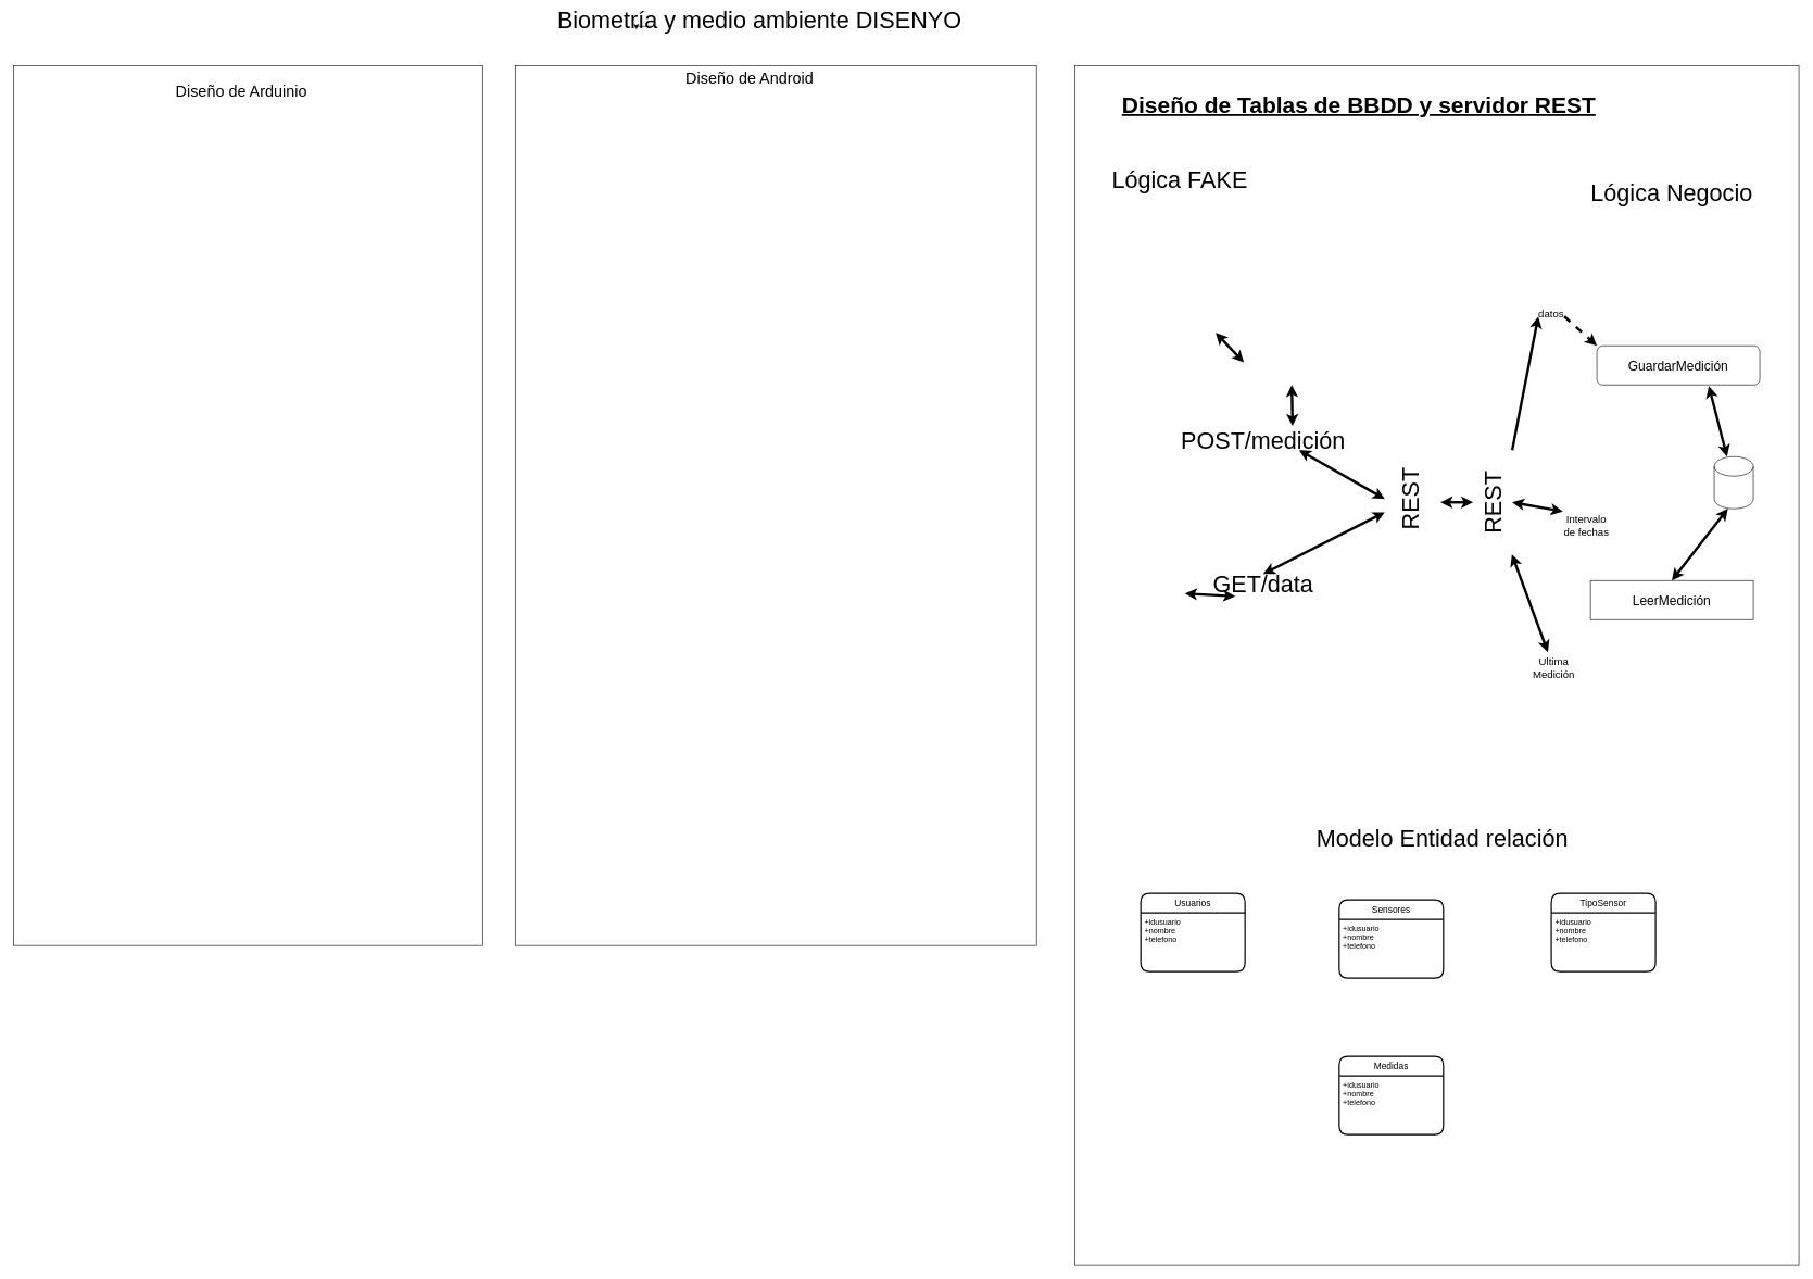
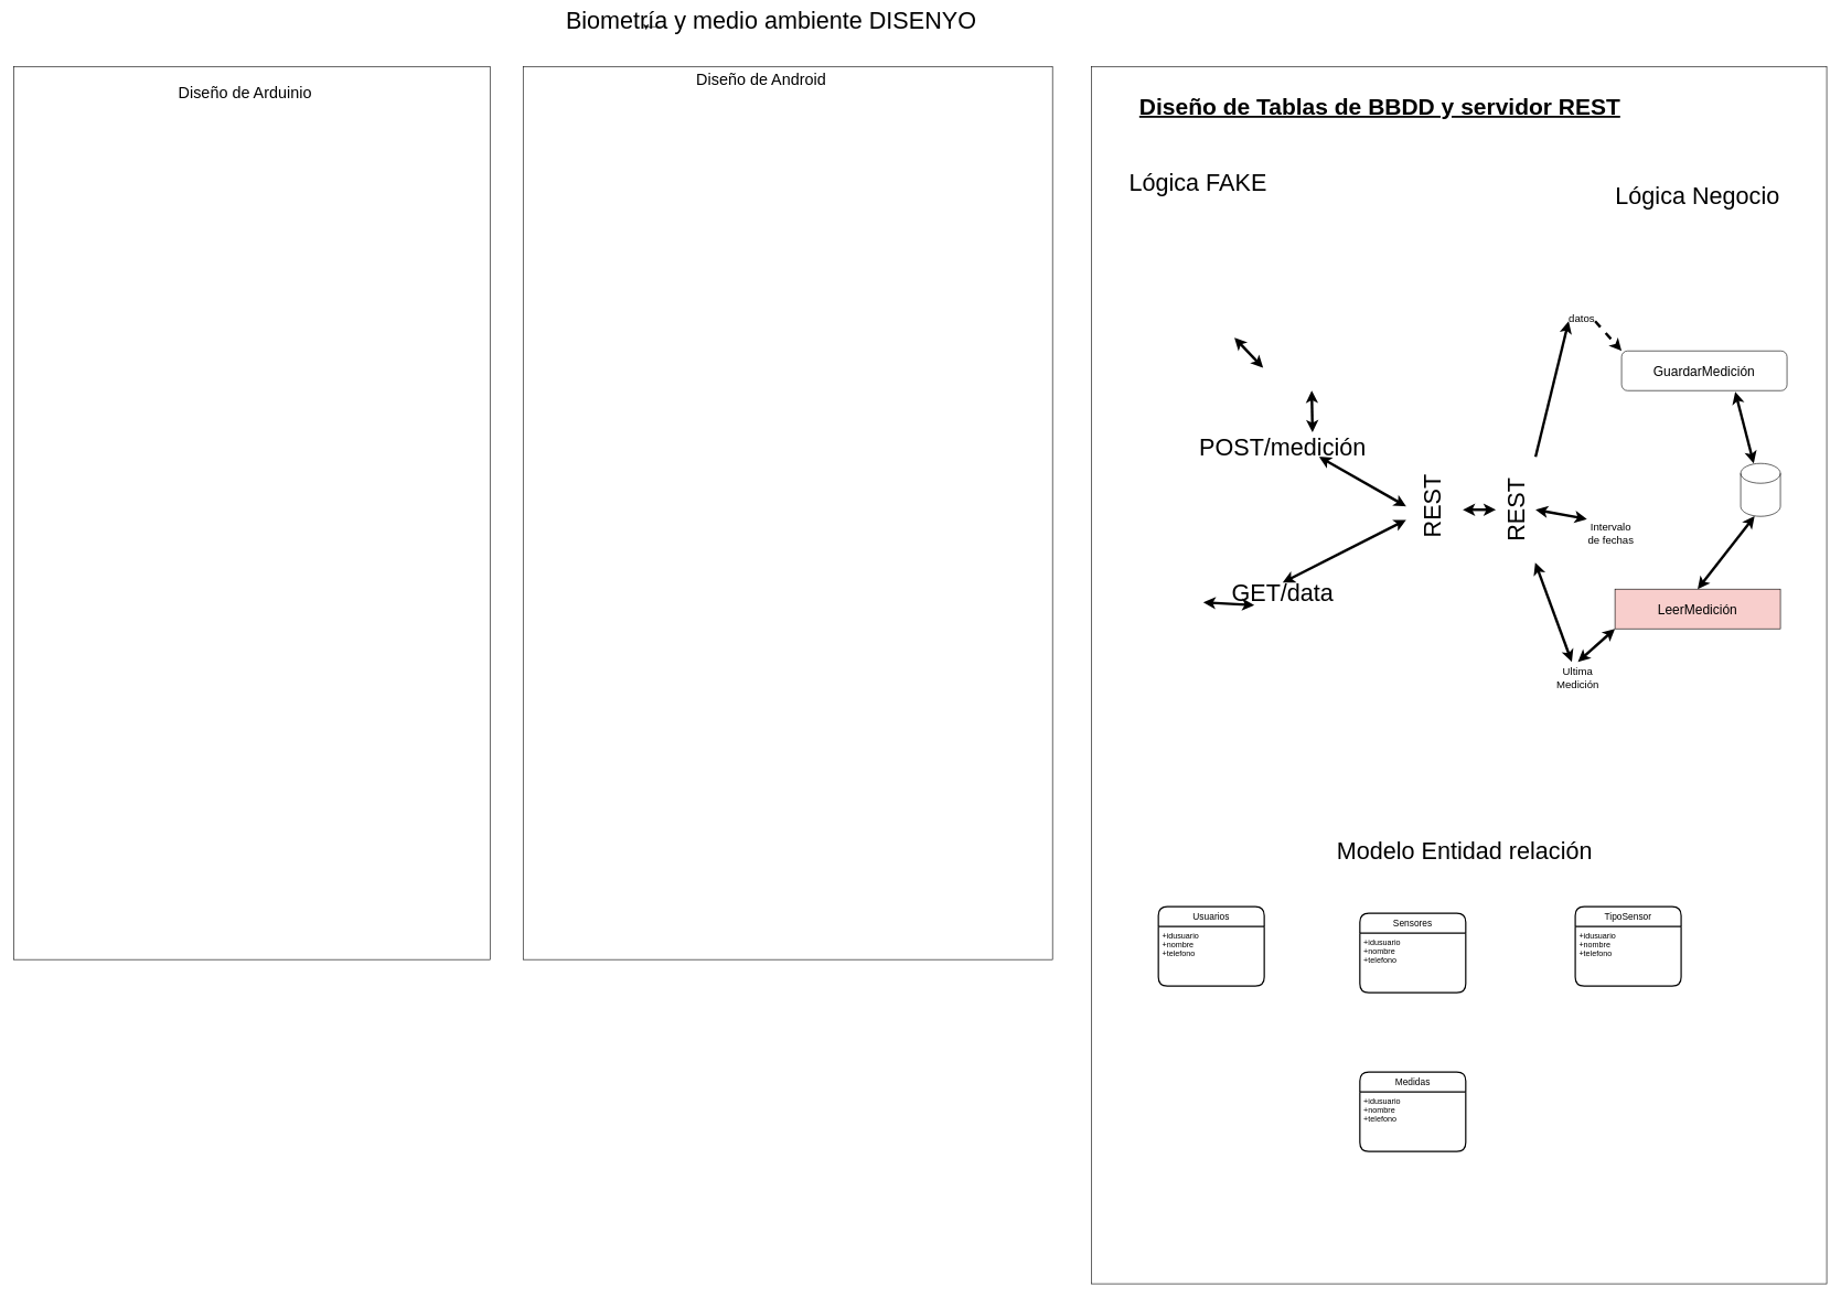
  <mxCell id="0" />
  <mxCell id="1" parent="0" />
  <mxCell id="2" value="&lt;font style=&quot;font-size: 36px&quot;&gt;Biometría y medio ambiente DISENYO&lt;/font&gt;" style="text;html=1;strokeColor=none;fillColor=none;align=center;verticalAlign=middle;whiteSpace=wrap;rounded=0;" parent="1" vertex="1"><mxGeometry x="840" y="20" width="650" height="20" as="geometry" /></mxCell>
  <mxCell id="3" style="edgeStyle=orthogonalEdgeStyle;rounded=0;orthogonalLoop=1;jettySize=auto;html=1;exitX=0.25;exitY=1;exitDx=0;exitDy=0;entryX=0.209;entryY=1.25;entryDx=0;entryDy=0;entryPerimeter=0;" parent="1" source="2" target="2" edge="1"><mxGeometry relative="1" as="geometry" /></mxCell>
  <mxCell id="4" value="" style="whiteSpace=wrap;html=1;imageAspect=0;" parent="1" vertex="1"><mxGeometry x="20" y="100" width="720" height="1350" as="geometry" /></mxCell>
  <mxCell id="5" value="&lt;font style=&quot;font-size: 24px&quot;&gt;Diseño de Arduinio&lt;/font&gt;" style="text;html=1;strokeColor=none;fillColor=none;align=center;verticalAlign=middle;whiteSpace=wrap;rounded=0;" parent="1" vertex="1"><mxGeometry x="200" y="130" width="340" height="20" as="geometry" /></mxCell>
  <mxCell id="6" value="" style="whiteSpace=wrap;html=1;" parent="1" vertex="1"><mxGeometry x="790" y="100" width="800" height="1350" as="geometry" /></mxCell>
  <mxCell id="7" value="&lt;font style=&quot;font-size: 24px&quot;&gt;Diseño de Android&lt;/font&gt;" style="text;html=1;strokeColor=none;fillColor=none;align=center;verticalAlign=middle;whiteSpace=wrap;rounded=0;" parent="1" vertex="1"><mxGeometry x="955" y="110" width="390" height="20" as="geometry" /></mxCell>
  <mxCell id="8" value="" style="whiteSpace=wrap;html=1;" parent="1" vertex="1"><mxGeometry x="1649" y="100" width="1111" height="1840" as="geometry" /></mxCell>
  <mxCell id="9" value="&lt;font style=&quot;font-size: 35px&quot;&gt;&lt;u&gt;&lt;b&gt;Diseño de Tablas de BBDD y servidor REST&lt;/b&gt;&lt;/u&gt;&lt;/font&gt;" style="text;html=1;strokeColor=none;fillColor=none;align=center;verticalAlign=middle;whiteSpace=wrap;rounded=0;" parent="1" vertex="1"><mxGeometry x="1719.5" y="110" width="730" height="100" as="geometry" /></mxCell>
  <mxCell id="10" value="&lt;font style=&quot;font-size: 36px&quot;&gt;Modelo Entidad relación&lt;/font&gt;" style="text;html=1;strokeColor=none;fillColor=none;align=center;verticalAlign=middle;whiteSpace=wrap;rounded=0;" parent="1" vertex="1"><mxGeometry x="1930" y="1270" width="565.5" height="30" as="geometry" /></mxCell>
  <mxCell id="11" value="&lt;span style=&quot;font-size: 36px&quot;&gt;Lógica FAKE&lt;/span&gt;" style="text;html=1;strokeColor=none;fillColor=none;align=center;verticalAlign=middle;whiteSpace=wrap;rounded=0;" parent="1" vertex="1"><mxGeometry x="1700" y="260" width="220" height="30" as="geometry" /></mxCell>
  <mxCell id="12" value="&lt;span style=&quot;font-size: 36px&quot;&gt;Lógica Negocio&lt;/span&gt;" style="text;html=1;strokeColor=none;fillColor=none;align=center;verticalAlign=middle;whiteSpace=wrap;rounded=0;" vertex="1" parent="1"><mxGeometry x="2430" y="280" width="270" height="30" as="geometry" /></mxCell>
  <mxCell id="13" value="" style="shape=image;verticalLabelPosition=bottom;labelBackgroundColor=#ffffff;verticalAlign=top;aspect=fixed;imageAspect=0;image=https://gloimg.chinabrands.com/cb/pdm-product-pic/Electronic/2017/03/27/grid-img/1490572026675709228.jpg;" vertex="1" parent="1"><mxGeometry x="1669.5" y="310" width="200" height="200" as="geometry" /></mxCell>
  <mxCell id="14" value="" style="shape=image;verticalLabelPosition=bottom;labelBackgroundColor=#ffffff;verticalAlign=top;aspect=fixed;imageAspect=0;image=https://images-na.ssl-images-amazon.com/images/I/61ceSVoz1nL._AC_SX385_.jpg;" vertex="1" parent="1"><mxGeometry x="1910" y="310" width="137.85" height="280" as="geometry" /></mxCell>
  <mxCell id="15" value="" style="shape=image;verticalLabelPosition=bottom;labelBackgroundColor=#ffffff;verticalAlign=top;aspect=fixed;imageAspect=0;image=https://images-na.ssl-images-amazon.com/images/I/61ceSVoz1nL._AC_SX385_.jpg;" vertex="1" parent="1"><mxGeometry x="1680" y="910" width="137.85" height="280" as="geometry" /></mxCell>
  <mxCell id="16" value="" style="endArrow=classic;startArrow=classic;html=1;entryX=-0.012;entryY=0.877;entryDx=0;entryDy=0;entryPerimeter=0;fontSize=16;strokeWidth=4;" edge="1" parent="1" source="13" target="14"><mxGeometry width="50" height="50" relative="1" as="geometry"><mxPoint x="2050" y="760" as="sourcePoint" /><mxPoint x="2100" y="710" as="targetPoint" /></mxGeometry></mxCell>
  <mxCell id="17" value="&lt;span style=&quot;font-size: 36px&quot;&gt;POST/medición&lt;/span&gt;" style="text;html=1;strokeColor=none;fillColor=none;align=center;verticalAlign=middle;whiteSpace=wrap;rounded=0;" vertex="1" parent="1"><mxGeometry x="1827.85" y="660" width="220" height="30" as="geometry" /></mxCell>
  <mxCell id="18" value="&lt;font style=&quot;font-size: 36px&quot;&gt;GET/data&lt;/font&gt;" style="text;html=1;strokeColor=none;fillColor=none;align=center;verticalAlign=middle;whiteSpace=wrap;rounded=0;" vertex="1" parent="1"><mxGeometry x="1827.85" y="880" width="220" height="30" as="geometry" /></mxCell>
  <mxCell id="19" value="&lt;font style=&quot;font-size: 36px&quot;&gt;REST&lt;/font&gt;" style="text;html=1;strokeColor=none;fillColor=none;align=center;verticalAlign=middle;whiteSpace=wrap;rounded=0;horizontal=0;" vertex="1" parent="1"><mxGeometry x="2124.5" y="650" width="80" height="230" as="geometry" /></mxCell>
  <mxCell id="20" value="" style="endArrow=classic;startArrow=classic;html=1;strokeWidth=4;fontSize=16;exitX=0.705;exitY=-0.233;exitDx=0;exitDy=0;exitPerimeter=0;" edge="1" parent="1" source="17" target="14"><mxGeometry width="50" height="50" relative="1" as="geometry"><mxPoint x="2050" y="760" as="sourcePoint" /><mxPoint x="2100" y="710" as="targetPoint" /></mxGeometry></mxCell>
  <mxCell id="21" value="" style="endArrow=classic;startArrow=classic;html=1;strokeWidth=4;fontSize=16;exitX=0.5;exitY=0;exitDx=0;exitDy=0;" edge="1" parent="1" source="18" target="19"><mxGeometry width="50" height="50" relative="1" as="geometry"><mxPoint x="2050" y="760" as="sourcePoint" /><mxPoint x="2100" y="710" as="targetPoint" /></mxGeometry></mxCell>
  <mxCell id="22" value="" style="endArrow=classic;startArrow=classic;html=1;strokeWidth=4;fontSize=16;exitX=0.75;exitY=1;exitDx=0;exitDy=0;entryX=0;entryY=0.5;entryDx=0;entryDy=0;" edge="1" parent="1" source="17" target="19"><mxGeometry width="50" height="50" relative="1" as="geometry"><mxPoint x="2050" y="760" as="sourcePoint" /><mxPoint x="2100" y="710" as="targetPoint" /></mxGeometry></mxCell>
  <mxCell id="23" value="" style="endArrow=classic;startArrow=classic;html=1;strokeWidth=4;fontSize=16;exitX=1;exitY=0;exitDx=0;exitDy=0;entryX=0.305;entryY=1.144;entryDx=0;entryDy=0;entryPerimeter=0;" edge="1" parent="1" source="15" target="18"><mxGeometry width="50" height="50" relative="1" as="geometry"><mxPoint x="2050" y="760" as="sourcePoint" /><mxPoint x="2100" y="710" as="targetPoint" /></mxGeometry></mxCell>
  <mxCell id="24" value="" style="shape=cylinder3;whiteSpace=wrap;html=1;boundedLbl=1;backgroundOutline=1;size=15;fontSize=16;" vertex="1" parent="1"><mxGeometry x="2630" y="700" width="60" height="80" as="geometry" /></mxCell>
  <mxCell id="25" value="&lt;span style=&quot;font-size: 20px&quot;&gt;GuardarMedición&lt;/span&gt;" style="whiteSpace=wrap;html=1;fontSize=16;rounded=1;" vertex="1" parent="1"><mxGeometry x="2450" y="530" width="250" height="60" as="geometry" /></mxCell>
- <mxCell id="26" value="&lt;span style=&quot;font-size: 20px&quot;&gt;LeerMedición&lt;/span&gt;" style="rounded=0;whiteSpace=wrap;html=1;fontSize=16;" vertex="1" parent="1"><mxGeometry x="2440" y="890" width="250" height="60" as="geometry" /></mxCell>
+ <mxCell id="26" value="&lt;span style=&quot;font-size: 20px&quot;&gt;LeerMedición&lt;/span&gt;" style="rounded=0;whiteSpace=wrap;html=1;fontSize=16;fillColor=#f8cecc;" vertex="1" parent="1"><mxGeometry x="2440" y="890" width="250" height="60" as="geometry" /></mxCell>
  <mxCell id="27" value="" style="endArrow=classic;startArrow=classic;html=1;strokeWidth=4;fontSize=16;entryX=0.687;entryY=1.028;entryDx=0;entryDy=0;entryPerimeter=0;" edge="1" parent="1" source="24" target="25"><mxGeometry width="50" height="50" relative="1" as="geometry"><mxPoint x="2050" y="760" as="sourcePoint" /><mxPoint x="2100" y="710" as="targetPoint" /></mxGeometry></mxCell>
  <mxCell id="28" value="" style="endArrow=classic;startArrow=classic;html=1;strokeWidth=4;fontSize=16;exitX=0.5;exitY=0;exitDx=0;exitDy=0;entryX=0.35;entryY=0.996;entryDx=0;entryDy=0;entryPerimeter=0;" edge="1" parent="1" source="26" target="24"><mxGeometry width="50" height="50" relative="1" as="geometry"><mxPoint x="2050" y="760" as="sourcePoint" /><mxPoint x="2100" y="710" as="targetPoint" /></mxGeometry></mxCell>
  <mxCell id="29" value="Ultima&lt;br&gt;Medición" style="text;html=1;strokeColor=none;fillColor=none;align=center;verticalAlign=middle;whiteSpace=wrap;rounded=0;fontSize=16;" vertex="1" parent="1"><mxGeometry x="2320" y="1000" width="128" height="50" as="geometry" /></mxCell>
- <mxCell id="30" value="datos" style="text;html=1;strokeColor=none;fillColor=none;align=center;verticalAlign=middle;whiteSpace=wrap;rounded=0;fontSize=16;" vertex="1" parent="1"><mxGeometry x="2360" y="470" width="40" height="20" as="geometry" /></mxCell>
+ <mxCell id="30" value="datos" style="text;html=1;strokeColor=none;fillColor=none;align=center;verticalAlign=middle;whiteSpace=wrap;rounded=0;fontSize=16;" vertex="1" parent="1"><mxGeometry x="2370" y="470" width="40" height="20" as="geometry" /></mxCell>
  <mxCell id="31" value="" style="endArrow=classic;html=1;strokeWidth=4;fontSize=16;exitX=1;exitY=0.75;exitDx=0;exitDy=0;entryX=0;entryY=0;entryDx=0;entryDy=0;dashed=1;" edge="1" parent="1" source="30" target="25"><mxGeometry width="50" height="50" relative="1" as="geometry"><mxPoint x="2050" y="760" as="sourcePoint" /><mxPoint x="2100" y="710" as="targetPoint" /></mxGeometry></mxCell>
  <mxCell id="32" value="Intervalo&lt;br&gt;de fechas" style="text;html=1;strokeColor=none;fillColor=none;align=center;verticalAlign=middle;whiteSpace=wrap;rounded=0;fontSize=16;" vertex="1" parent="1"><mxGeometry x="2388.5" y="780" width="89.5" height="50" as="geometry" /></mxCell>
  <mxCell id="33" value="&lt;font style=&quot;font-size: 36px&quot;&gt;REST&lt;/font&gt;" style="text;html=1;strokeColor=none;fillColor=none;align=center;verticalAlign=middle;whiteSpace=wrap;rounded=0;horizontal=0;" vertex="1" parent="1"><mxGeometry x="2260" y="690" width="60" height="160" as="geometry" /></mxCell>
  <mxCell id="34" value="" style="endArrow=classic;startArrow=classic;html=1;strokeWidth=4;fontSize=16;entryX=0;entryY=0.5;entryDx=0;entryDy=0;" edge="1" parent="1" target="33"><mxGeometry width="50" height="50" relative="1" as="geometry"><mxPoint x="2210" y="770" as="sourcePoint" /><mxPoint x="2100" y="690" as="targetPoint" /></mxGeometry></mxCell>
  <mxCell id="35" value="" style="endArrow=classic;html=1;strokeWidth=4;fontSize=16;entryX=0;entryY=0.75;entryDx=0;entryDy=0;exitX=1;exitY=0;exitDx=0;exitDy=0;" edge="1" parent="1" source="33" target="30"><mxGeometry width="50" height="50" relative="1" as="geometry"><mxPoint x="2050" y="740" as="sourcePoint" /><mxPoint x="2100" y="690" as="targetPoint" /></mxGeometry></mxCell>
  <mxCell id="36" value="" style="endArrow=classic;startArrow=classic;html=1;strokeWidth=4;fontSize=16;entryX=1;entryY=0.5;entryDx=0;entryDy=0;exitX=0.102;exitY=0.083;exitDx=0;exitDy=0;exitPerimeter=0;" edge="1" parent="1" source="32" target="33"><mxGeometry width="50" height="50" relative="1" as="geometry"><mxPoint x="2050" y="740" as="sourcePoint" /><mxPoint x="2100" y="690" as="targetPoint" /></mxGeometry></mxCell>
+ <mxCell id="37" value="" style="endArrow=classic;startArrow=classic;html=1;strokeWidth=4;fontSize=16;exitX=0.5;exitY=0;exitDx=0;exitDy=0;entryX=0;entryY=1;entryDx=0;entryDy=0;" edge="1" parent="1" source="29" target="26"><mxGeometry width="50" height="50" relative="1" as="geometry"><mxPoint x="2050" y="740" as="sourcePoint" /><mxPoint x="2100" y="690" as="targetPoint" /></mxGeometry></mxCell>
  <mxCell id="38" value="Usuarios" style="swimlane;childLayout=stackLayout;horizontal=1;startSize=30;horizontalStack=0;rounded=1;fontSize=14;fontStyle=0;strokeWidth=2;resizeParent=0;resizeLast=1;shadow=0;dashed=0;align=center;" vertex="1" parent="1"><mxGeometry x="1750" y="1370" width="160" height="120" as="geometry" /></mxCell>
  <mxCell id="39" value="+idusuario&#10;+nombre&#10;+telefono" style="align=left;strokeColor=none;fillColor=none;spacingLeft=4;fontSize=12;verticalAlign=top;resizable=0;rotatable=0;part=1;" vertex="1" parent="38"><mxGeometry y="30" width="160" height="90" as="geometry" /></mxCell>
  <mxCell id="40" value="" style="endArrow=classic;startArrow=classic;html=1;strokeWidth=4;fontSize=16;" edge="1" parent="1" source="29" target="33"><mxGeometry width="50" height="50" relative="1" as="geometry"><mxPoint x="2050" y="1320" as="sourcePoint" /><mxPoint x="2100" y="1270" as="targetPoint" /></mxGeometry></mxCell>
  <mxCell id="41" value="Sensores" style="swimlane;childLayout=stackLayout;horizontal=1;startSize=30;horizontalStack=0;rounded=1;fontSize=14;fontStyle=0;strokeWidth=2;resizeParent=0;resizeLast=1;shadow=0;dashed=0;align=center;" vertex="1" parent="1"><mxGeometry x="2054.5" y="1380" width="160" height="120" as="geometry" /></mxCell>
  <mxCell id="42" value="+idusuario&#10;+nombre&#10;+telefono" style="align=left;strokeColor=none;fillColor=none;spacingLeft=4;fontSize=12;verticalAlign=top;resizable=0;rotatable=0;part=1;" vertex="1" parent="41"><mxGeometry y="30" width="160" height="90" as="geometry" /></mxCell>
  <mxCell id="43" value="TipoSensor" style="swimlane;childLayout=stackLayout;horizontal=1;startSize=30;horizontalStack=0;rounded=1;fontSize=14;fontStyle=0;strokeWidth=2;resizeParent=0;resizeLast=1;shadow=0;dashed=0;align=center;" vertex="1" parent="1"><mxGeometry x="2380" y="1370" width="160" height="120" as="geometry" /></mxCell>
  <mxCell id="44" value="+idusuario&#10;+nombre&#10;+telefono" style="align=left;strokeColor=none;fillColor=none;spacingLeft=4;fontSize=12;verticalAlign=top;resizable=0;rotatable=0;part=1;" vertex="1" parent="43"><mxGeometry y="30" width="160" height="90" as="geometry" /></mxCell>
  <mxCell id="45" value="Medidas" style="swimlane;childLayout=stackLayout;horizontal=1;startSize=30;horizontalStack=0;rounded=1;fontSize=14;fontStyle=0;strokeWidth=2;resizeParent=0;resizeLast=1;shadow=0;dashed=0;align=center;" vertex="1" parent="1"><mxGeometry x="2054.5" y="1620" width="160" height="120" as="geometry" /></mxCell>
  <mxCell id="46" value="+idusuario&#10;+nombre&#10;+telefono" style="align=left;strokeColor=none;fillColor=none;spacingLeft=4;fontSize=12;verticalAlign=top;resizable=0;rotatable=0;part=1;" vertex="1" parent="45"><mxGeometry y="30" width="160" height="90" as="geometry" /></mxCell>
